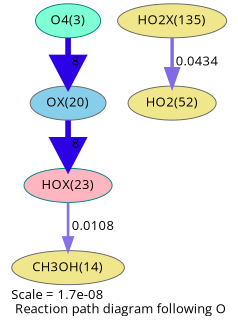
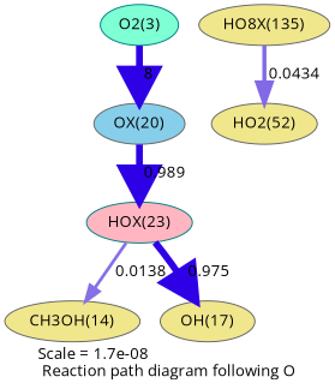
  digraph {
    fontname="Open Sans"
    label="Scale = 1.7e-08\l Reaction path diagram following O"
    node [color=gray40 fillcolor=khaki fontname="Open Sans" style=filled]
    edge [arrowsize=3 fontname="Open Sans"]
-   n1 [color=teal fillcolor=aquamarine label="O4(3)"]
+   n1 [color=teal fillcolor=aquamarine label="O2(3)"]
    n2 [fillcolor=skyblue label="OX(20)"]
    n3 [color=teal fillcolor=lightpink label="HOX(23)"]
    n4 [label="CH3OH(14)"]
+   n5 [label="OH(17)"]
    n6 [label="HO2(52)"]
-   n7 [label="HO2X(135)"]
+   n7 [label="HO8X(135)"]
    n1 -> n2 [color="0.7, 1.5, 0.9" label=" 8" penwidth=6]
-   n2 -> n3 [color="0.7, 1.49, 0.9" label=" 8" penwidth=5.99]
-   n3 -> n4 [arrowsize=1.38 color="0.7, 0.514, 0.9" label=" 0.0108" penwidth=2.77]
+   n2 -> n3 [color="0.7, 1.49, 0.9" label=" 0.989" penwidth=5.99]
+   n3 -> n4 [arrowsize=1.38 color="0.7, 0.514, 0.9" label=" 0.0138" penwidth=2.77]
+   n3 -> n5 [arrowsize=2.99 color="0.7, 1.47, 0.9" label=" 0.975" penwidth=5.98]
    n7 -> n6 [arrowsize=1.82 color="0.7, 0.543, 0.9" label=" 0.0434" penwidth=3.63]
  }
